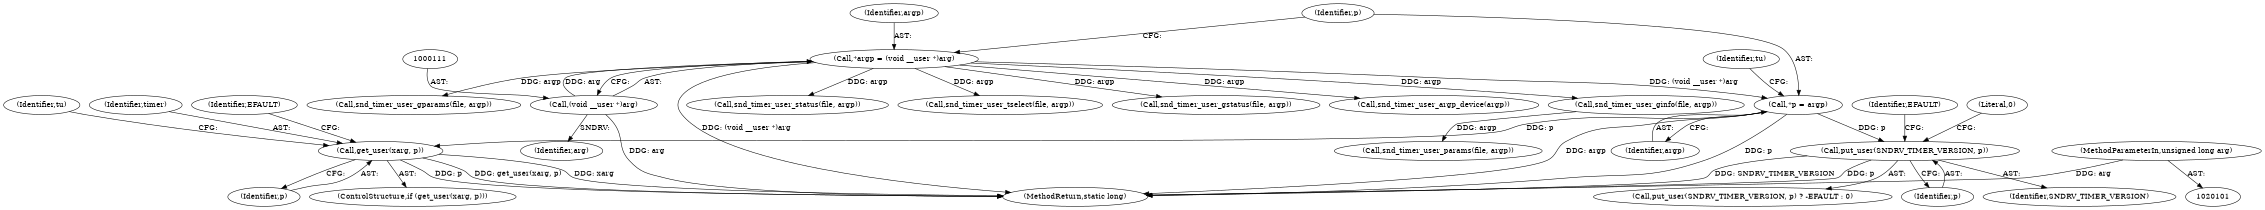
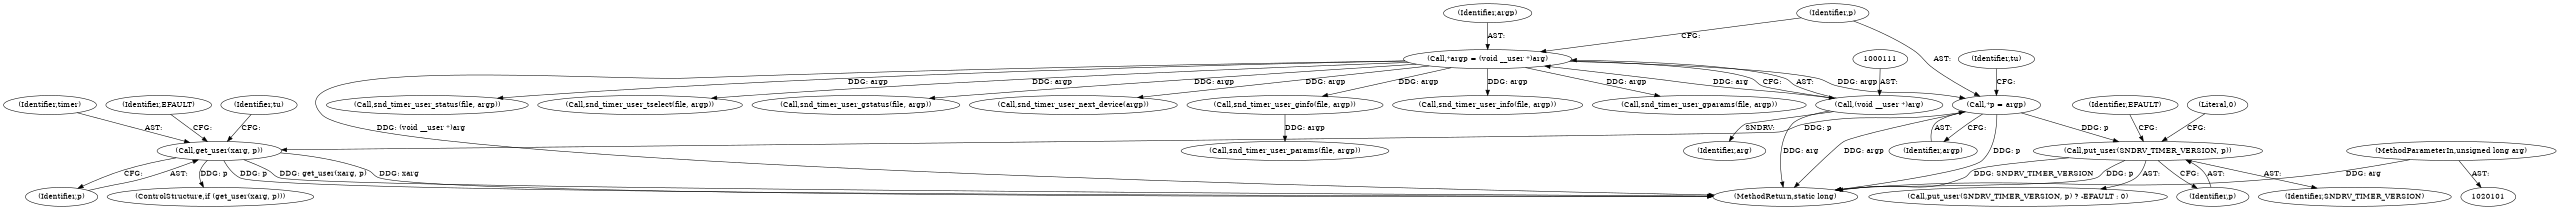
  digraph {
    n1 [label="(Call,*p = argp)"]
    n2 [label="(Call,put_user(SNDRV_TIMER_VERSION, p))"]
    n3 [label="(Call,get_user(xarg, p))"]
    n4 [label="(MethodReturn,static long)"]
    n5 [label="(Identifier,argp)"]
    n6 [label="(Call,put_user(SNDRV_TIMER_VERSION, p) ? -EFAULT : 0)"]
    n7 [label="(Identifier,p)"]
    n8 [label="(Identifier,SNDRV_TIMER_VERSION)"]
    n9 [label="(Identifier,p)"]
    n10 [label="(ControlStructure,if (get_user(xarg, p)))"]
    n11 [label="(Call,*argp = (void __user *)arg)"]
    n12 [label="(Call,(void __user *)arg)"]
    n13 [label="(Call,snd_timer_user_status(file, argp))"]
    n14 [label="(Call,snd_timer_user_tselect(file, argp))"]
    n15 [label="(Call,snd_timer_user_gstatus(file, argp))"]
-   n16 [label="(Call,snd_timer_user_argp_device(argp))"]
+   n16 [label="(Call,snd_timer_user_next_device(argp))"]
    n17 [label="(Call,snd_timer_user_ginfo(file, argp))"]
+   n18 [label="(Call,snd_timer_user_info(file, argp))"]
    n19 [label="(Call,snd_timer_user_gparams(file, argp))"]
    n20 [label="(Identifier,arg)"]
    n21 [label="(Call,snd_timer_user_params(file, argp))"]
    n22 [label="(MethodParameterIn,unsigned long arg)"]
    n23 [label=1020101]
    n24 [label="(Identifier,tu)"]
    n25 [label="(Identifier,timer)"]
    n26 [label="(Identifier,EFAULT)"]
    n27 [label="(Identifier,argp)"]
    n28 [label="(Identifier,p)"]
    n29 [label="(Identifier,EFAULT)"]
    n30 [label="(Literal,0)"]
    n31 [label="(Identifier,tu)"]
    1000111
    n1 -> n2 [label="DDG: p"]
    n1 -> n3 [label="DDG: p"]
    n1 -> n4 [label="DDG: p"]
    n1 -> n4 [label="DDG: argp"]
    n1 -> n5 [label="CFG: "]
    n2 -> n4 [label="DDG: p"]
    n2 -> n4 [label="DDG: SNDRV_TIMER_VERSION"]
    n2 -> n6 [label="AST: "]
    n2 -> n7 [label="CFG: "]
    n2 -> n8 [label="AST: "]
    n3 -> n4 [label="DDG: p"]
    n3 -> n4 [label="DDG: get_user(xarg, p)"]
    n3 -> n4 [label="DDG: xarg"]
    n3 -> n9 [label="CFG: "]
-   n3 -> n10 [label="AST: "]
+   n3 -> n10 [label="DDG: p"]
    n5 -> n1 [label="AST: "]
    n7 -> n2 [label="AST: "]
    n9 -> n3 [label="AST: "]
-   n11 -> n1 [label="DDG: (void __user *)arg"]
+   n11 -> n1 [label="DDG: argp"]
    n11 -> n4 [label="DDG: (void __user *)arg"]
    n11 -> n12 [label="CFG: "]
    n11 -> n13 [label="DDG: argp"]
    n11 -> n14 [label="DDG: argp"]
    n11 -> n15 [label="DDG: argp"]
    n11 -> n16 [label="DDG: argp"]
    n11 -> n17 [label="DDG: argp"]
+   n11 -> n18 [label="DDG: argp"]
    n11 -> n19 [label="DDG: argp"]
    n12 -> n4 [label="DDG: arg"]
    n12 -> n11 [label="AST: "]
    n12 -> n11 [label="DDG: arg"]
    n12 -> n20 [label="SNDRV: "]
    n17 -> n21 [label="DDG: argp"]
    n22 -> n4 [label="DDG: arg"]
    n22 -> n23 [label="AST: "]
    n24 -> n3 [label="CFG: "]
    n25 -> n3 [label="AST: "]
    n26 -> n3 [label="CFG: "]
    n27 -> n11 [label="AST: "]
    n28 -> n1 [label="AST: "]
    n28 -> n11 [label="CFG: "]
    n29 -> n2 [label="CFG: "]
    n30 -> n2 [label="CFG: "]
    n31 -> n1 [label="CFG: "]
    1000111 -> n12 [label="AST: "]
  }
